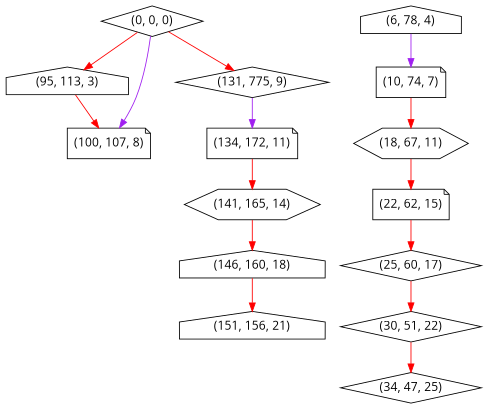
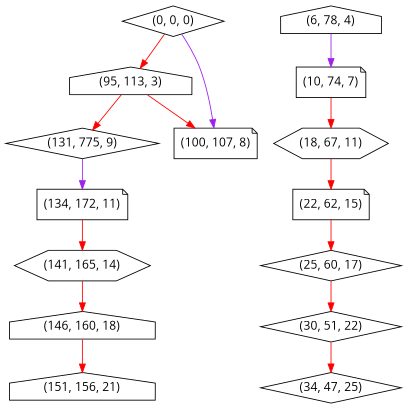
  digraph {
    fontname="Open Sans"
    node [fontname="Open Sans" shape=diamond]
    edge [color=red fontname="Open Sans"]
    "(95, 113, 3)" [shape=house]
    "(0, 0, 0)"
    n3 [label="(131, 775, 9)"]
    "(100, 107, 8)" [shape=note]
    "(6, 78, 4)" [shape=house]
    "(10, 74, 7)" [shape=note]
    "(134, 172, 11)" [shape=note]
    "(18, 67, 11)" [shape=hexagon]
    "(22, 62, 15)" [shape=note]
    "(25, 60, 17)"
    "(30, 51, 22)"
    "(34, 47, 25)"
    "(141, 165, 14)" [shape=hexagon]
    "(146, 160, 18)" [shape=house]
    "(151, 156, 21)" [shape=house]
    "(95, 113, 3)" -> "(100, 107, 8)"
    "(0, 0, 0)" -> "(95, 113, 3)"
-   "(0, 0, 0)" -> n3
+   "(95, 113, 3)" -> n3
    "(0, 0, 0)" -> "(100, 107, 8)" [color=purple]
    n3 -> "(134, 172, 11)" [color=purple]
    "(6, 78, 4)" -> "(10, 74, 7)" [color=purple]
    "(10, 74, 7)" -> "(18, 67, 11)"
    "(134, 172, 11)" -> "(141, 165, 14)"
    "(18, 67, 11)" -> "(22, 62, 15)"
    "(22, 62, 15)" -> "(25, 60, 17)"
    "(25, 60, 17)" -> "(30, 51, 22)"
    "(30, 51, 22)" -> "(34, 47, 25)"
    "(141, 165, 14)" -> "(146, 160, 18)"
    "(146, 160, 18)" -> "(151, 156, 21)"
  }
